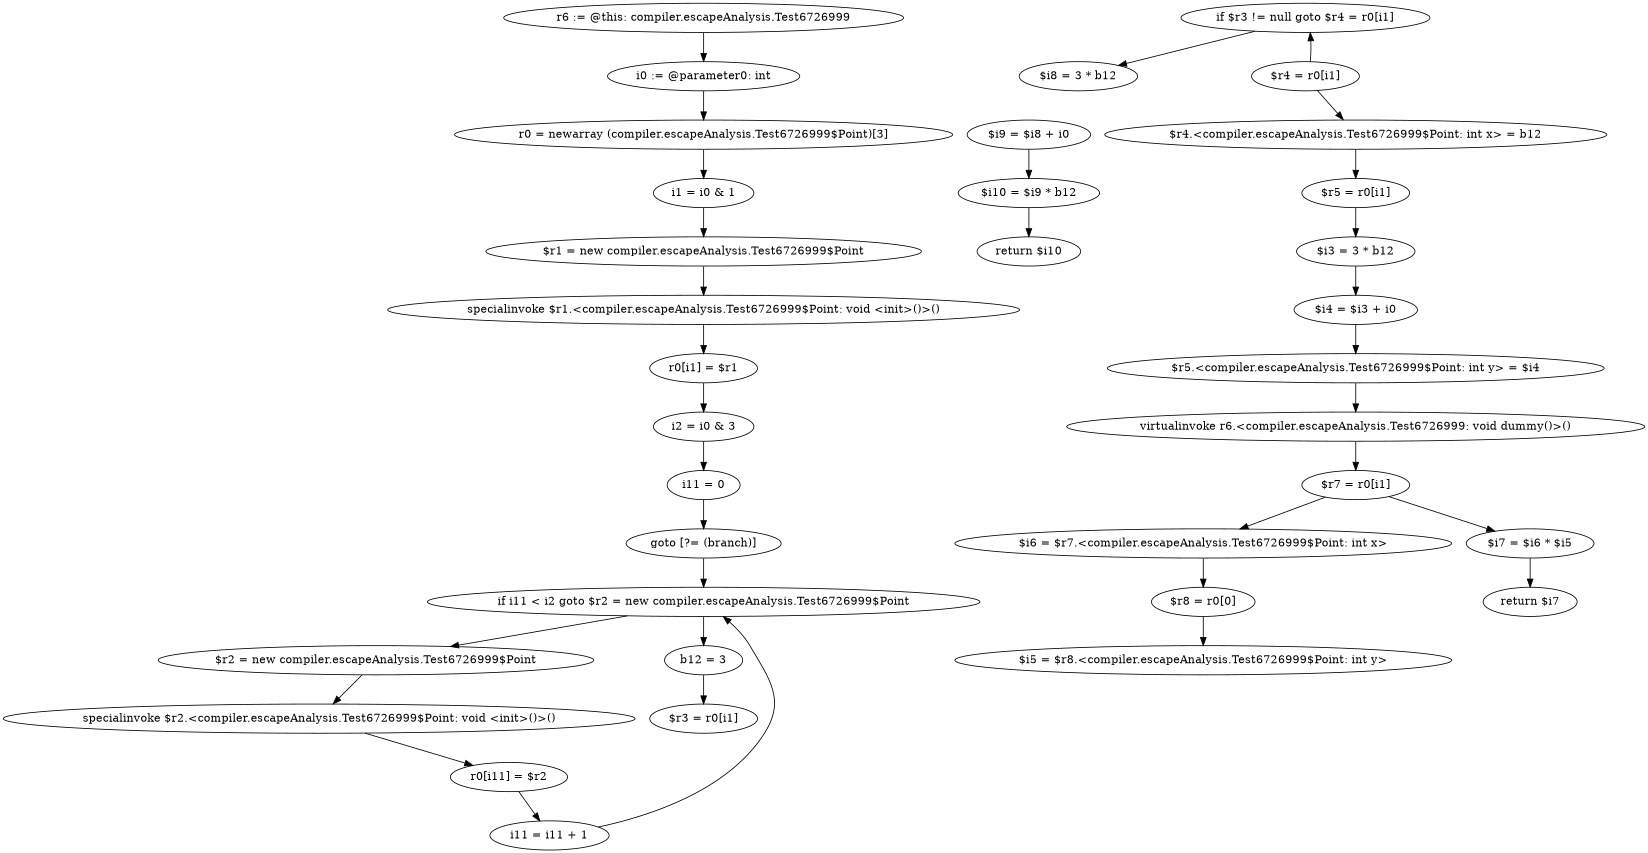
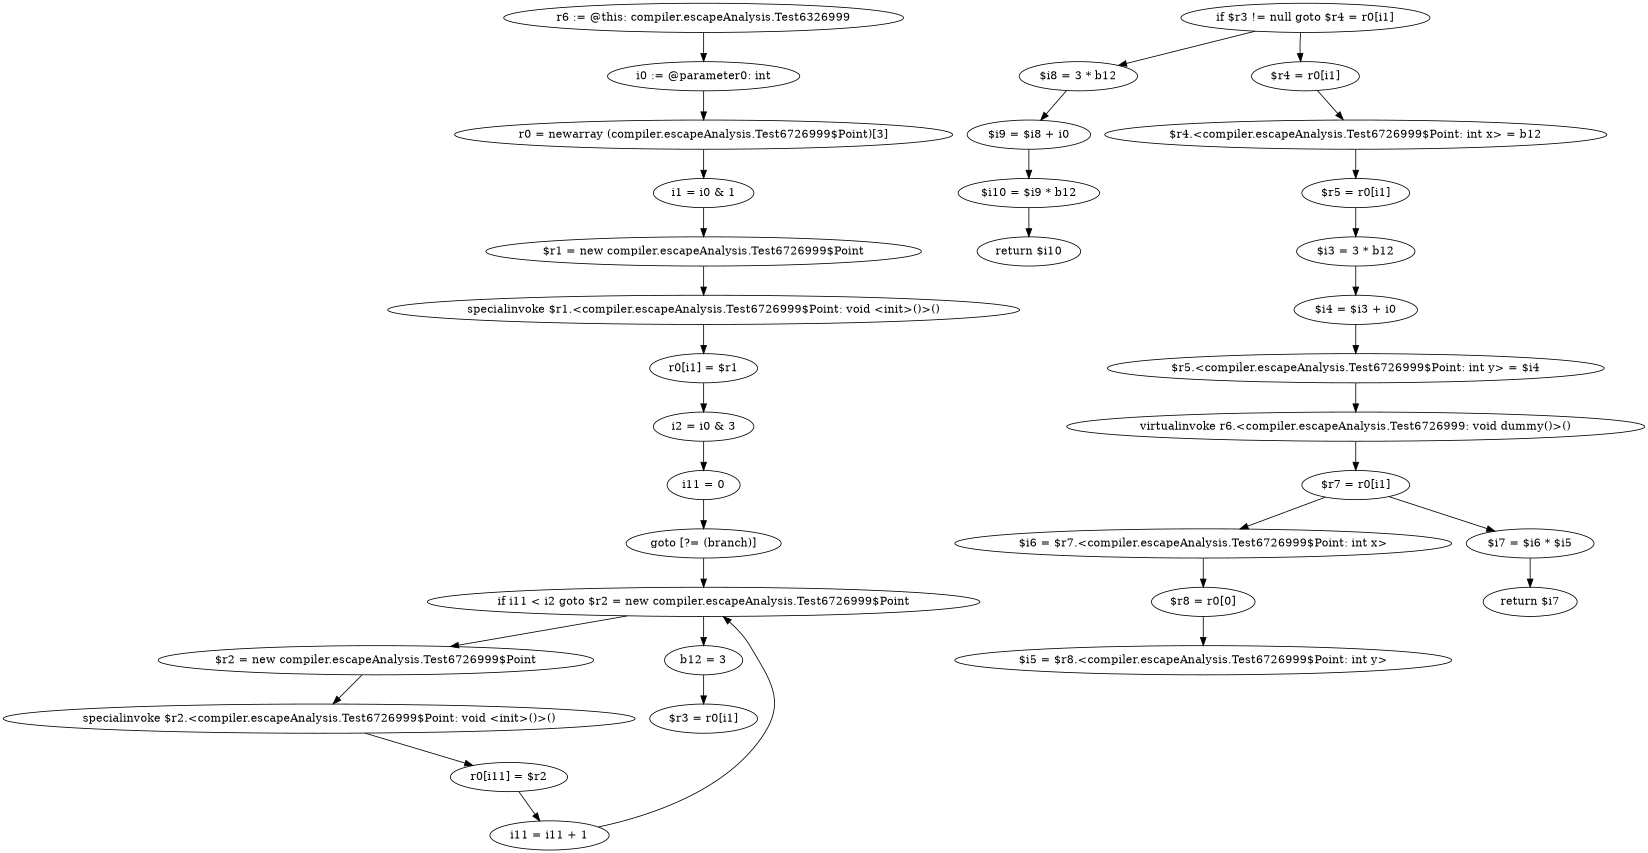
  digraph {
-   "r6 := @this: compiler.escapeAnalysis.Test6726999"
+   "r6 := @this: compiler.escapeAnalysis.Test6726999" [label="r6 := @this: compiler.escapeAnalysis.Test6326999"]
    "i0 := @parameter0: int"
    "r0 = newarray (compiler.escapeAnalysis.Test6726999$Point)[3]"
    "i1 = i0 & 1"
    "$r1 = new compiler.escapeAnalysis.Test6726999$Point"
    "specialinvoke $r1.<compiler.escapeAnalysis.Test6726999$Point: void <init>()>()"
    "r0[i1] = $r1"
    "i2 = i0 & 3"
    "i11 = 0"
    "goto [?= (branch)]"
    "if i11 < i2 goto $r2 = new compiler.escapeAnalysis.Test6726999$Point"
    "$r2 = new compiler.escapeAnalysis.Test6726999$Point"
    "b12 = 3"
    "specialinvoke $r2.<compiler.escapeAnalysis.Test6726999$Point: void <init>()>()"
    "r0[i11] = $r2"
    "i11 = i11 + 1"
    "$r3 = r0[i1]"
    "if $r3 != null goto $r4 = r0[i1]"
    "$i8 = 3 * b12"
    "$r4 = r0[i1]"
    "$i9 = $i8 + i0"
    "$r4.<compiler.escapeAnalysis.Test6726999$Point: int x> = b12"
    "$i10 = $i9 * b12"
    "return $i10"
    "$r5 = r0[i1]"
    "$i3 = 3 * b12"
    "$i4 = $i3 + i0"
    "$r5.<compiler.escapeAnalysis.Test6726999$Point: int y> = $i4"
    "virtualinvoke r6.<compiler.escapeAnalysis.Test6726999: void dummy()>()"
    "$r7 = r0[i1]"
    "$i6 = $r7.<compiler.escapeAnalysis.Test6726999$Point: int x>"
    "$i7 = $i6 * $i5"
    "$r8 = r0[0]"
    "$i5 = $r8.<compiler.escapeAnalysis.Test6726999$Point: int y>"
    "return $i7"
    "r6 := @this: compiler.escapeAnalysis.Test6726999" -> "i0 := @parameter0: int"
    "i0 := @parameter0: int" -> "r0 = newarray (compiler.escapeAnalysis.Test6726999$Point)[3]"
    "r0 = newarray (compiler.escapeAnalysis.Test6726999$Point)[3]" -> "i1 = i0 & 1"
    "i1 = i0 & 1" -> "$r1 = new compiler.escapeAnalysis.Test6726999$Point"
    "$r1 = new compiler.escapeAnalysis.Test6726999$Point" -> "specialinvoke $r1.<compiler.escapeAnalysis.Test6726999$Point: void <init>()>()"
    "specialinvoke $r1.<compiler.escapeAnalysis.Test6726999$Point: void <init>()>()" -> "r0[i1] = $r1"
    "r0[i1] = $r1" -> "i2 = i0 & 3"
    "i2 = i0 & 3" -> "i11 = 0"
    "i11 = 0" -> "goto [?= (branch)]"
    "goto [?= (branch)]" -> "if i11 < i2 goto $r2 = new compiler.escapeAnalysis.Test6726999$Point"
    "if i11 < i2 goto $r2 = new compiler.escapeAnalysis.Test6726999$Point" -> "$r2 = new compiler.escapeAnalysis.Test6726999$Point"
    "if i11 < i2 goto $r2 = new compiler.escapeAnalysis.Test6726999$Point" -> "b12 = 3"
    "$r2 = new compiler.escapeAnalysis.Test6726999$Point" -> "specialinvoke $r2.<compiler.escapeAnalysis.Test6726999$Point: void <init>()>()"
    "b12 = 3" -> "$r3 = r0[i1]"
    "specialinvoke $r2.<compiler.escapeAnalysis.Test6726999$Point: void <init>()>()" -> "r0[i11] = $r2"
    "r0[i11] = $r2" -> "i11 = i11 + 1"
    "i11 = i11 + 1" -> "if i11 < i2 goto $r2 = new compiler.escapeAnalysis.Test6726999$Point"
    "if $r3 != null goto $r4 = r0[i1]" -> "$i8 = 3 * b12"
-   "$r4 = r0[i1]" -> "if $r3 != null goto $r4 = r0[i1]"
+   "if $r3 != null goto $r4 = r0[i1]" -> "$r4 = r0[i1]"
+   "$i8 = 3 * b12" -> "$i9 = $i8 + i0"
    "$r4 = r0[i1]" -> "$r4.<compiler.escapeAnalysis.Test6726999$Point: int x> = b12"
    "$i9 = $i8 + i0" -> "$i10 = $i9 * b12"
    "$r4.<compiler.escapeAnalysis.Test6726999$Point: int x> = b12" -> "$r5 = r0[i1]"
    "$i10 = $i9 * b12" -> "return $i10"
    "$r5 = r0[i1]" -> "$i3 = 3 * b12"
    "$i3 = 3 * b12" -> "$i4 = $i3 + i0"
    "$i4 = $i3 + i0" -> "$r5.<compiler.escapeAnalysis.Test6726999$Point: int y> = $i4"
    "$r5.<compiler.escapeAnalysis.Test6726999$Point: int y> = $i4" -> "virtualinvoke r6.<compiler.escapeAnalysis.Test6726999: void dummy()>()"
    "virtualinvoke r6.<compiler.escapeAnalysis.Test6726999: void dummy()>()" -> "$r7 = r0[i1]"
    "$r7 = r0[i1]" -> "$i6 = $r7.<compiler.escapeAnalysis.Test6726999$Point: int x>"
    "$r7 = r0[i1]" -> "$i7 = $i6 * $i5"
    "$i6 = $r7.<compiler.escapeAnalysis.Test6726999$Point: int x>" -> "$r8 = r0[0]"
    "$i7 = $i6 * $i5" -> "return $i7"
    "$r8 = r0[0]" -> "$i5 = $r8.<compiler.escapeAnalysis.Test6726999$Point: int y>"
  }
